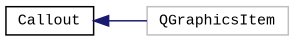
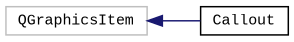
  digraph {
    rankdir=LR
    fontname="Liberation Mono"
    node [fillcolor=white fontname="Liberation Mono" fontsize=10 shape=record style=filled]
    n1 [color=grey75 height=0.2 label=QGraphicsItem width=0.4]
    n2 [color=black height=0.2 label=Callout width=0.4]
-   n2 -> n1 [color=midnightblue dir=back fontname="Liberation Mono" fontsize=10 labelfontname=Helvetica labelfontsize=10 style=solid]
+   n1 -> n2 [color=midnightblue dir=back fontname="Liberation Mono" fontsize=10 labelfontname=Helvetica labelfontsize=10 style=solid]
  }
